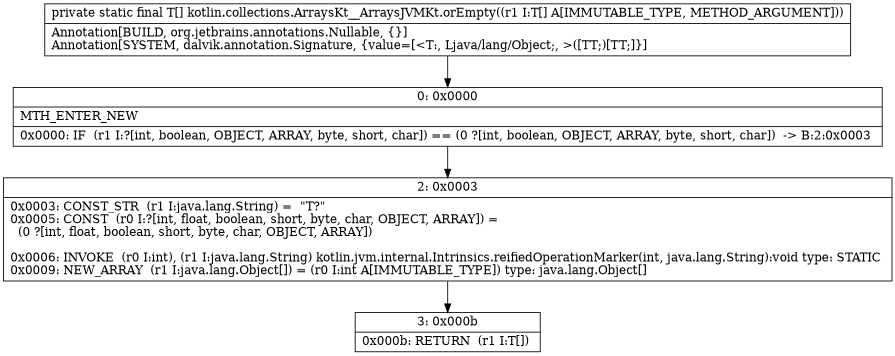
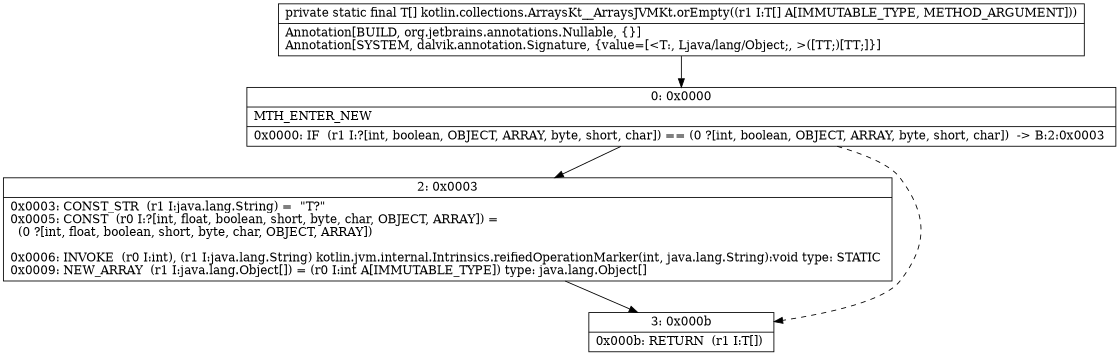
  digraph {
    node [shape=record]
    n1 [label="{0\:\ 0x0000|MTH_ENTER_NEW\l|0x0000: IF  (r1 I:?[int, boolean, OBJECT, ARRAY, byte, short, char]) == (0 ?[int, boolean, OBJECT, ARRAY, byte, short, char])  \-\> B:2:0x0003 \l}"]
    n2 [label="{2\:\ 0x0003|0x0003: CONST_STR  (r1 I:java.lang.String) =  \"T?\" \l0x0005: CONST  (r0 I:?[int, float, boolean, short, byte, char, OBJECT, ARRAY]) = \l  (0 ?[int, float, boolean, short, byte, char, OBJECT, ARRAY])\l \l0x0006: INVOKE  (r0 I:int), (r1 I:java.lang.String) kotlin.jvm.internal.Intrinsics.reifiedOperationMarker(int, java.lang.String):void type: STATIC \l0x0009: NEW_ARRAY  (r1 I:java.lang.Object[]) = (r0 I:int A[IMMUTABLE_TYPE]) type: java.lang.Object[] \l}"]
    n3 [label="{3\:\ 0x000b|0x000b: RETURN  (r1 I:T[]) \l}"]
    n4 [label="{private static final T[] kotlin.collections.ArraysKt__ArraysJVMKt.orEmpty((r1 I:T[] A[IMMUTABLE_TYPE, METHOD_ARGUMENT]))  | Annotation[BUILD, org.jetbrains.annotations.Nullable, \{\}]\lAnnotation[SYSTEM, dalvik.annotation.Signature, \{value=[\<T:, Ljava\/lang\/Object;, \>([TT;)[TT;]\}]\l}"]
    n1 -> n2
+   n1 -> n3 [style=dashed]
    n2 -> n3
    n4 -> n1
  }
